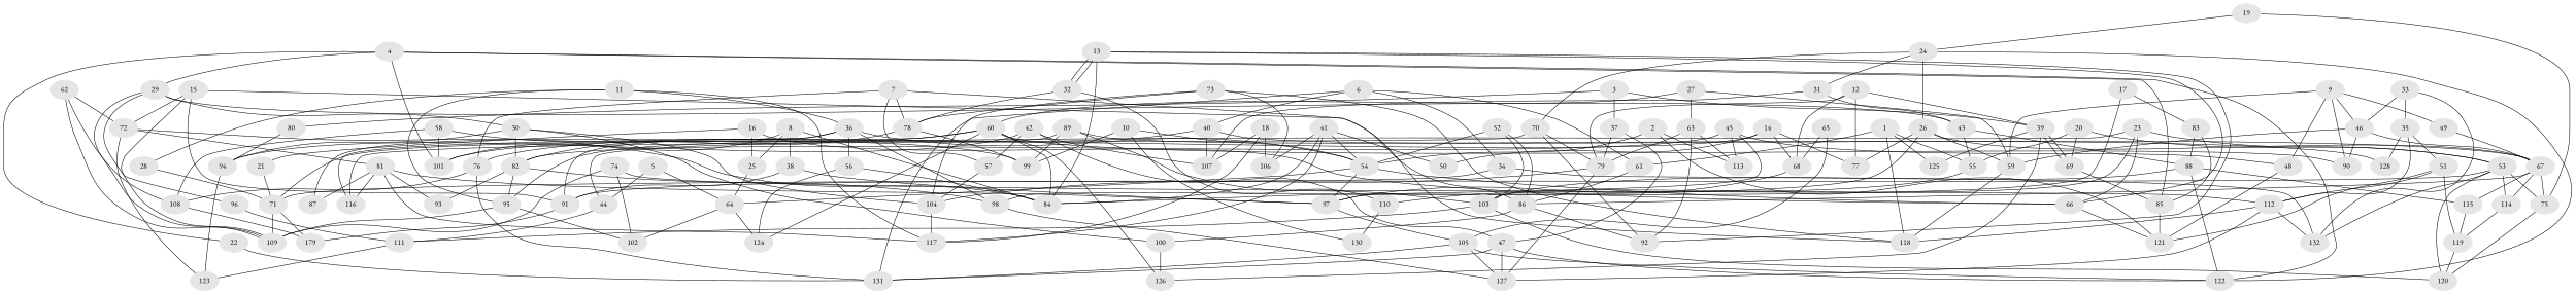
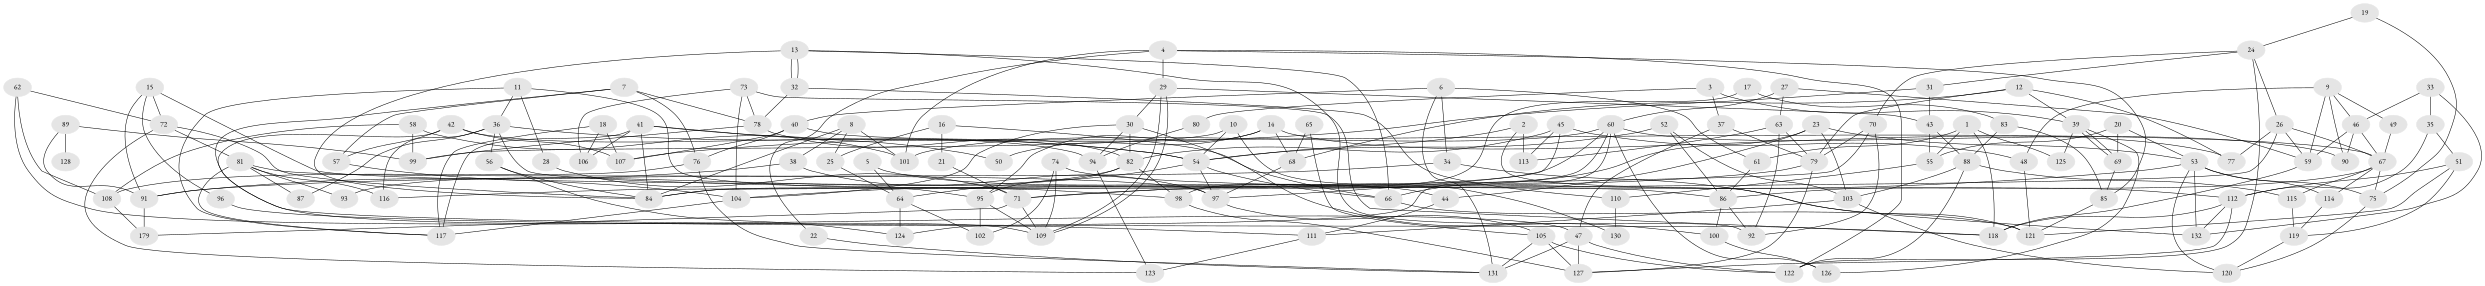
  graph {
    fontname="EB Garamond"
    node [color=gray90 fontname="EB Garamond" style=filled]
    edge [fontname="EB Garamond"]
    1
    55
    61
    118
    125
    110
    86
    2
    54
    113
    121
    64
    66
    97
    3
    37
    39
    80
    79
    47
    69
    126
    94
    4
    22
    29
    85
    101
    122
    131
    30
    43
    109
    5
    44
    111
    124
    102
    6
    34
    40
    91
    132
    76
    107
    67
    7
    57
    78
    104
    108
    99
    82
    8
    25
    38
    84
    9
    46
    48
    49
    59
    90
    10
    130
    11
    28
    36
    95
    117
    71
    98
    56
    87
    116
    12
    68
    77
    127
    13
    32
    92
    14
    50
    15
    72
    96
    81
    123
    100
    n91 [label=179]
    16
    21
    26
    17
    83
    88
    18
    106
    19
    24
    75
    31
    70
    120
    20
    53
    114
    23
    103
    115
    27
    60
    63
    93
    33
    35
    51
    112
    128
    119
    105
    41
    42
    45
    52
    58
    62
    65
    73
    74
    89
    1 -- 55
    1 -- 61
    1 -- 118
    1 -- 125
    55 -- 110
    61 -- 86
    110 -- 130
    86 -- 92
    86 -- 100
    2 -- 54
    2 -- 113
    2 -- 121
    54 -- 64
    54 -- 66
    54 -- 97
    64 -- 124
    64 -- 102
    66 -- 121
    97 -- 105
    3 -- 37
    3 -- 39
    3 -- 80
    37 -- 79
    37 -- 47
    39 -- 125
    39 -- 69
    39 -- 69
    39 -- 126
    80 -- 94
    79 -- 104
    79 -- 127
    47 -- 122
    47 -- 131
    47 -- 127
    69 -- 85
    94 -- 123
    4 -- 22
    4 -- 29
    4 -- 85
    4 -- 101
    4 -- 122
    22 -- 131
    29 -- 30
    29 -- 43
    29 -- 109
    29 -- 109
    85 -- 121
    30 -- 94
    30 -- 104
    30 -- 82
    30 -- 100
    43 -- 55
    43 -- 88
    5 -- 64
    5 -- 44
    44 -- 111
    111 -- 123
    6 -- 61
    6 -- 131
    6 -- 34
    6 -- 40
    34 -- 91
    34 -- 132
    40 -- 76
    40 -- 107
    40 -- 67
    91 -- n91
    76 -- 131
    76 -- 108
    67 -- 86
    67 -- 75
    67 -- 114
    67 -- 115
    7 -- 118
    7 -- 76
    7 -- 57
    7 -- 78
    57 -- 104
    78 -- 99
    78 -- 82
    104 -- 117
    108 -- n91
    82 -- 95
    82 -- 98
    82 -- 93
    8 -- 101
    8 -- 25
    8 -- 38
    8 -- 84
    25 -- 64
    38 -- 97
    38 -- 91
    9 -- 46
    9 -- 48
    9 -- 49
    9 -- 59
    9 -- 90
    46 -- 67
    46 -- 59
    46 -- 90
    48 -- 121
    49 -- 67
    59 -- 118
    10 -- 54
    10 -- 99
    10 -- 130
    11 -- 28
    11 -- 36
    11 -- 95
    11 -- 117
    28 -- 71
    36 -- 54
    36 -- 98
    36 -- 56
    36 -- 87
    36 -- 116
    95 -- 109
    95 -- 102
    71 -- 109
    71 -- n91
    98 -- 127
    56 -- 124
    56 -- 84
    12 -- 39
    12 -- 79
    12 -- 68
    12 -- 77
    68 -- 97
    13 -- 66
    13 -- 84
    13 -- 32
    13 -- 32
    13 -- 92
    32 -- 110
    32 -- 78
    14 -- 95
    14 -- 68
    14 -- 77
    14 -- 50
    15 -- 86
    15 -- 91
    15 -- 72
    15 -- 96
    72 -- 84
    72 -- 81
    72 -- 123
    96 -- 111
    81 -- 97
    81 -- 117
    81 -- 87
    81 -- 116
    81 -- 93
    100 -- 126
    16 -- 66
    16 -- 25
    16 -- 21
    21 -- 71
    26 -- 67
    26 -- 84
    26 -- 59
    26 -- 77
    17 -- 98
    17 -- 83
    83 -- 85
    83 -- 88
    88 -- 122
    88 -- 103
    88 -- 115
    18 -- 107
    18 -- 117
    18 -- 106
    19 -- 24
    19 -- 75
    24 -- 122
    24 -- 26
    24 -- 31
    24 -- 70
    75 -- 120
    31 -- 43
    31 -- 107
    70 -- 79
    70 -- 116
    70 -- 92
    20 -- 55
    20 -- 69
    20 -- 53
    53 -- 132
    53 -- 71
    53 -- 75
    53 -- 120
    53 -- 114
    114 -- 119
    23 -- 66
    23 -- 44
    23 -- 53
    23 -- 103
    103 -- 111
    103 -- 120
    115 -- 119
    27 -- 59
    27 -- 60
    27 -- 63
    60 -- 126
    60 -- 101
    60 -- 124
    60 -- 84
    60 -- 90
    60 -- 71
    63 -- 113
    63 -- 79
    63 -- 92
    33 -- 132
    33 -- 46
    33 -- 35
    35 -- 51
    35 -- 112
-   35 -- 128
    51 -- 121
    51 -- 112
    51 -- 119
    112 -- 118
    112 -- 132
    112 -- 127
    119 -- 120
    105 -- 122
    105 -- 131
    105 -- 127
    41 -- 54
    41 -- 84
    41 -- 117
    41 -- 50
    41 -- 106
    42 -- 47
    42 -- 94
    42 -- 107
    42 -- 57
    45 -- 113
    45 -- 97
    45 -- 82
    45 -- 48
    52 -- 86
    52 -- 54
    52 -- 103
    58 -- 101
    58 -- 108
    58 -- 99
    62 -- 109
    62 -- 108
    62 -- 72
    65 -- 68
    65 -- 105
    73 -- 118
    73 -- 78
    73 -- 104
    73 -- 106
    74 -- 109
    74 -- 102
    74 -- 112
    89 -- 91
    89 -- 99
-   89 -- 103
    89 -- 128
  }
